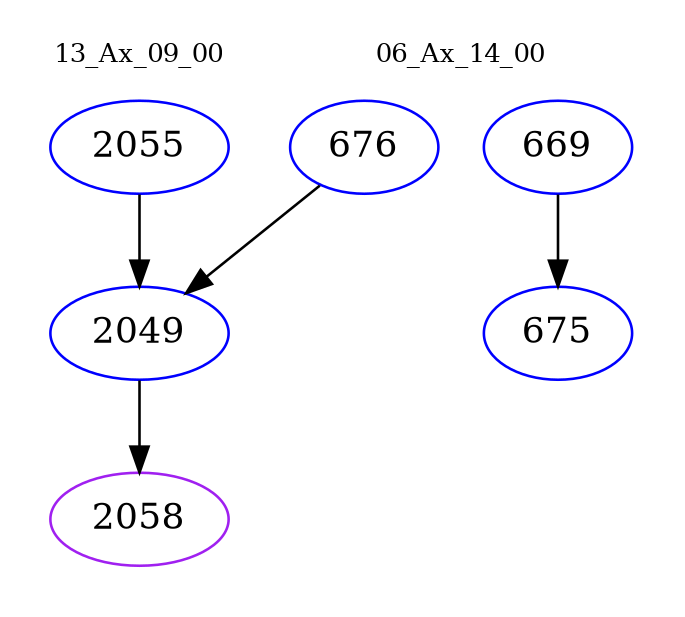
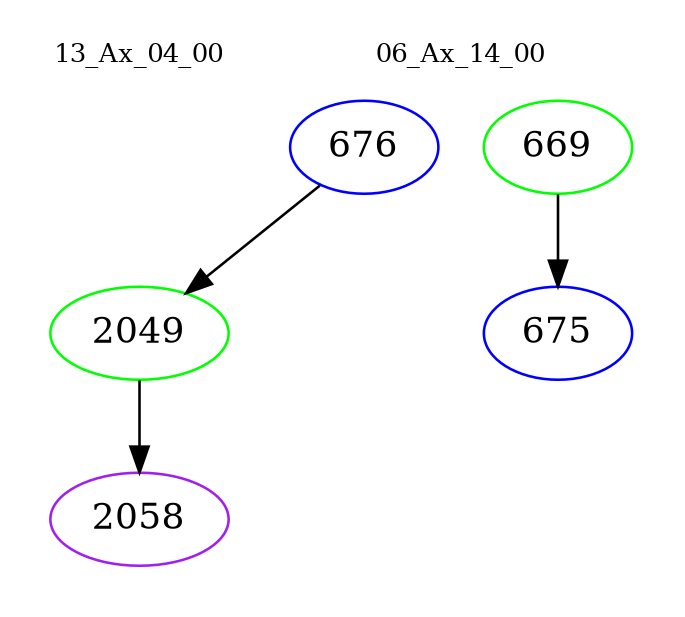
  digraph {
    node [color=blue]
    edge [color=black]
-   n1 [label=2055]
-   n2 [label=2049]
+   n2 [color=green label=2049]
    n3 [color=purple label=2058]
    n4 [label=676]
-   n5 [label=669]
+   n5 [color=green label=669]
    n6 [label=675]
    subgraph cluster_1 {
      color=white
      fontsize=10
-     label="13_Ax_09_00"
-     n1
+     label="13_Ax_04_00"
      n2
      n3
    }
    subgraph cluster_2 {
      color=white
      fontsize=10
      label="06_Ax_14_00"
      n4
      n5
      n6
    }
-   n1 -> n2
    n2 -> n3
    n4 -> n2
    n5 -> n6
  }
